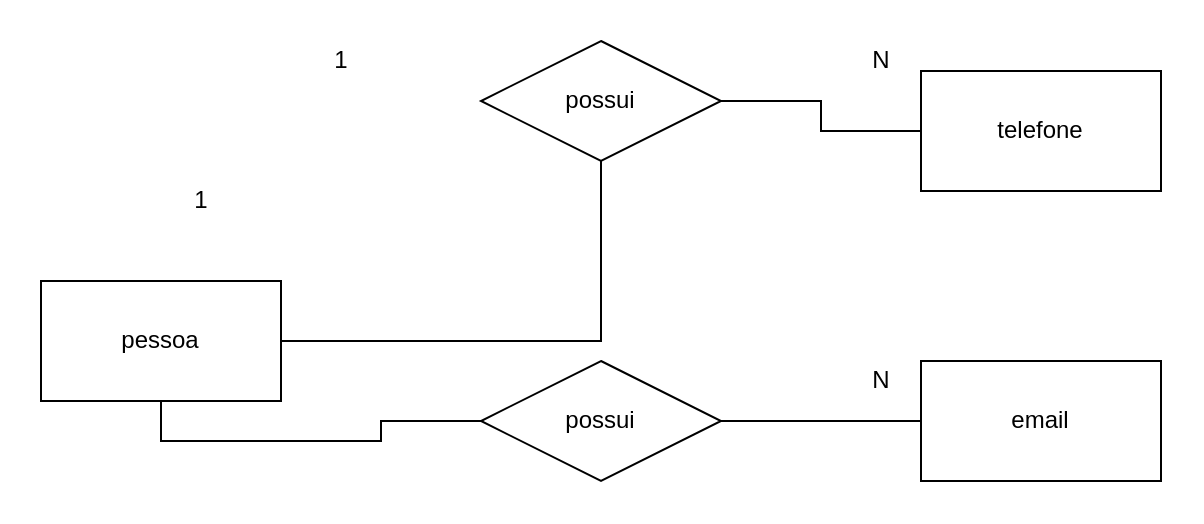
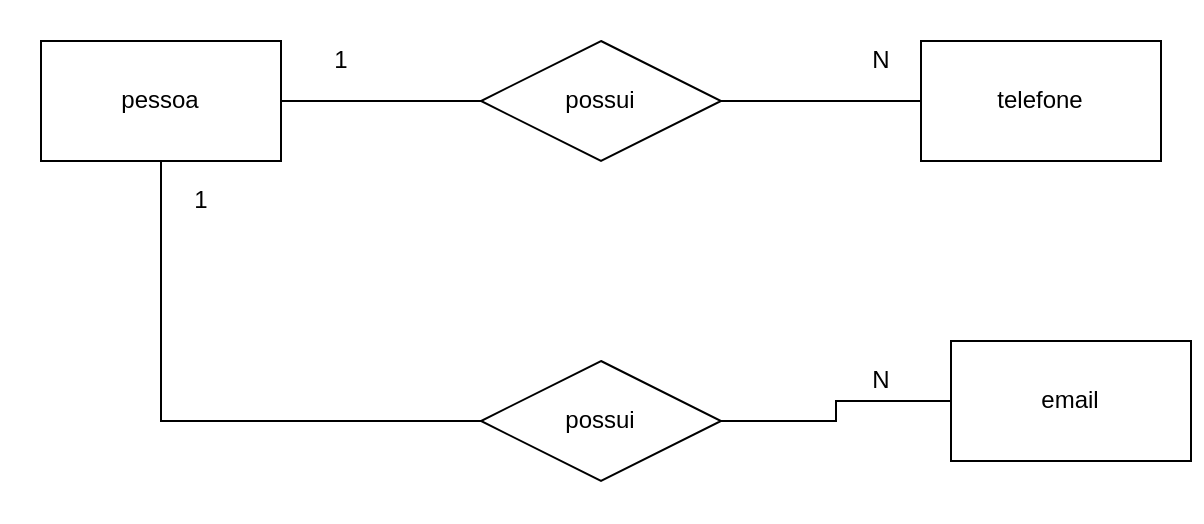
  <mxCell id="0" />
  <mxCell id="1" parent="0" />
  <mxCell id="2" style="edgeStyle=orthogonalEdgeStyle;rounded=0;orthogonalLoop=1;jettySize=auto;html=1;exitX=0.5;exitY=1;exitDx=0;exitDy=0;entryX=0;entryY=0.5;entryDx=0;entryDy=0;endArrow=none;endFill=0;" parent="1" source="4" target="10" edge="1"><mxGeometry relative="1" as="geometry" /></mxCell>
  <mxCell id="3" style="edgeStyle=orthogonalEdgeStyle;rounded=0;orthogonalLoop=1;jettySize=auto;html=1;exitX=1;exitY=0.5;exitDx=0;exitDy=0;endArrow=none;endFill=0;" parent="1" source="4" target="6" edge="1"><mxGeometry relative="1" as="geometry" /></mxCell>
- <mxCell id="4" value="pessoa" style="rounded=0;whiteSpace=wrap;html=1;" parent="1" vertex="1"><mxGeometry x="20" y="140" width="120" height="60" as="geometry" /></mxCell>
+ <mxCell id="4" value="pessoa" style="rounded=0;whiteSpace=wrap;html=1;" parent="1" vertex="1"><mxGeometry x="20" y="20" width="120" height="60" as="geometry" /></mxCell>
  <mxCell id="5" style="edgeStyle=orthogonalEdgeStyle;rounded=0;orthogonalLoop=1;jettySize=auto;html=1;exitX=1;exitY=0.5;exitDx=0;exitDy=0;endArrow=none;endFill=0;entryX=0;entryY=0.5;entryDx=0;entryDy=0;" parent="1" source="6" target="7" edge="1"><mxGeometry relative="1" as="geometry"><mxPoint x="450" y="50" as="targetPoint" /></mxGeometry></mxCell>
  <mxCell id="6" value="possui" style="shape=rhombus;perimeter=rhombusPerimeter;whiteSpace=wrap;html=1;align=center;" parent="1" vertex="1"><mxGeometry x="240" y="20" width="120" height="60" as="geometry" /></mxCell>
- <mxCell id="7" value="telefone" style="rounded=0;whiteSpace=wrap;html=1;" parent="1" vertex="1"><mxGeometry x="460" y="35" width="120" height="60" as="geometry" /></mxCell>
- <mxCell id="8" value="email" style="rounded=0;whiteSpace=wrap;html=1;" parent="1" vertex="1"><mxGeometry x="460" y="180" width="120" height="60" as="geometry" /></mxCell>
+ <mxCell id="7" value="telefone" style="rounded=0;whiteSpace=wrap;html=1;" parent="1" vertex="1"><mxGeometry x="460" y="20" width="120" height="60" as="geometry" /></mxCell>
+ <mxCell id="8" value="email" style="rounded=0;whiteSpace=wrap;html=1;" parent="1" vertex="1"><mxGeometry x="475" y="170" width="120" height="60" as="geometry" /></mxCell>
  <mxCell id="9" style="edgeStyle=orthogonalEdgeStyle;rounded=0;orthogonalLoop=1;jettySize=auto;html=1;exitX=1;exitY=0.5;exitDx=0;exitDy=0;entryX=0;entryY=0.5;entryDx=0;entryDy=0;endArrow=none;endFill=0;" parent="1" source="10" target="8" edge="1"><mxGeometry relative="1" as="geometry" /></mxCell>
  <mxCell id="10" value="possui" style="shape=rhombus;perimeter=rhombusPerimeter;whiteSpace=wrap;html=1;align=center;" parent="1" vertex="1"><mxGeometry x="240" y="180" width="120" height="60" as="geometry" /></mxCell>
  <mxCell id="11" value="1" style="text;html=1;align=center;verticalAlign=middle;resizable=0;points=[];autosize=1;strokeColor=none;" parent="1" vertex="1"><mxGeometry x="90" y="90" width="20" height="20" as="geometry" /></mxCell>
  <mxCell id="12" value="N" style="text;html=1;align=center;verticalAlign=middle;resizable=0;points=[];autosize=1;strokeColor=none;" parent="1" vertex="1"><mxGeometry x="430" y="180" width="20" height="20" as="geometry" /></mxCell>
  <mxCell id="13" value="1" style="text;html=1;align=center;verticalAlign=middle;resizable=0;points=[];autosize=1;strokeColor=none;" parent="1" vertex="1"><mxGeometry x="160" y="20" width="20" height="20" as="geometry" /></mxCell>
  <mxCell id="14" value="N" style="text;html=1;align=center;verticalAlign=middle;resizable=0;points=[];autosize=1;strokeColor=none;" parent="1" vertex="1"><mxGeometry x="430" y="20" width="20" height="20" as="geometry" /></mxCell>
